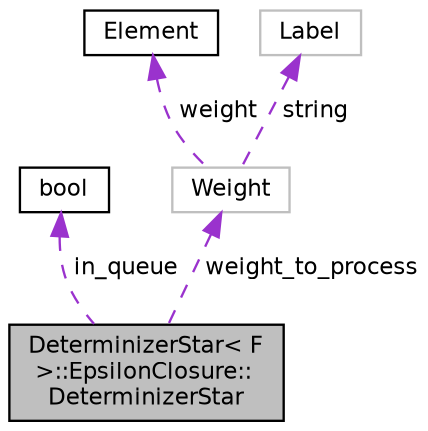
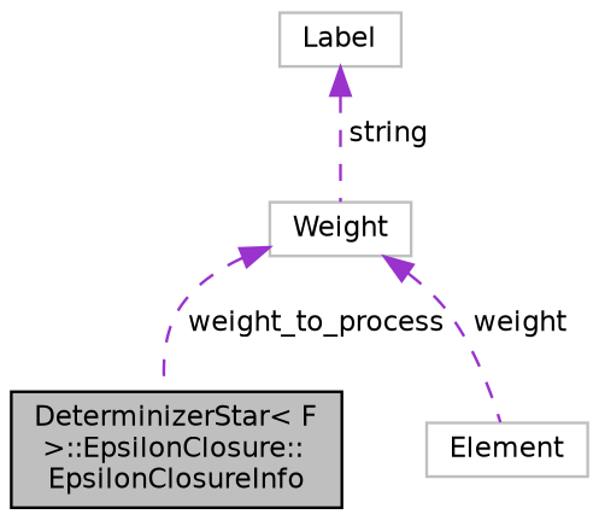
  digraph {
    node [color=black fillcolor=white fontname=Helvetica fontsize=10 shape=record style=filled]
    edge [color=darkorchid3 dir=back fontname=Helvetica fontsize=10 labelfontname=Helvetica labelfontsize=10 style=dashed]
-   n1 [fillcolor=grey75 fontcolor=black height=0.2 label="DeterminizerStar\< F\l \>::EpsilonClosure::\lDeterminizerStar" width=0.4]
-   n2 [height=0.2 label=bool width=0.4]
+   n1 [fillcolor=grey75 fontcolor=black height=0.2 label="DeterminizerStar\< F\l \>::EpsilonClosure::\lEpsilonClosureInfo" width=0.4]
    n3 [color=grey75 height=0.2 label=Weight width=0.4]
-   n4 [height=0.2 label=Element width=0.4]
+   n4 [color=grey75 height=0.2 label=Element width=0.4]
    n5 [color=grey75 height=0.2 label=Label width=0.4]
-   n2 -> n1 [label=" in_queue"]
    n3 -> n1 [label=" weight_to_process"]
-   n4 -> n3 [label=" weight"]
+   n3 -> n4 [label=" weight"]
    n5 -> n3 [label=" string"]
  }
